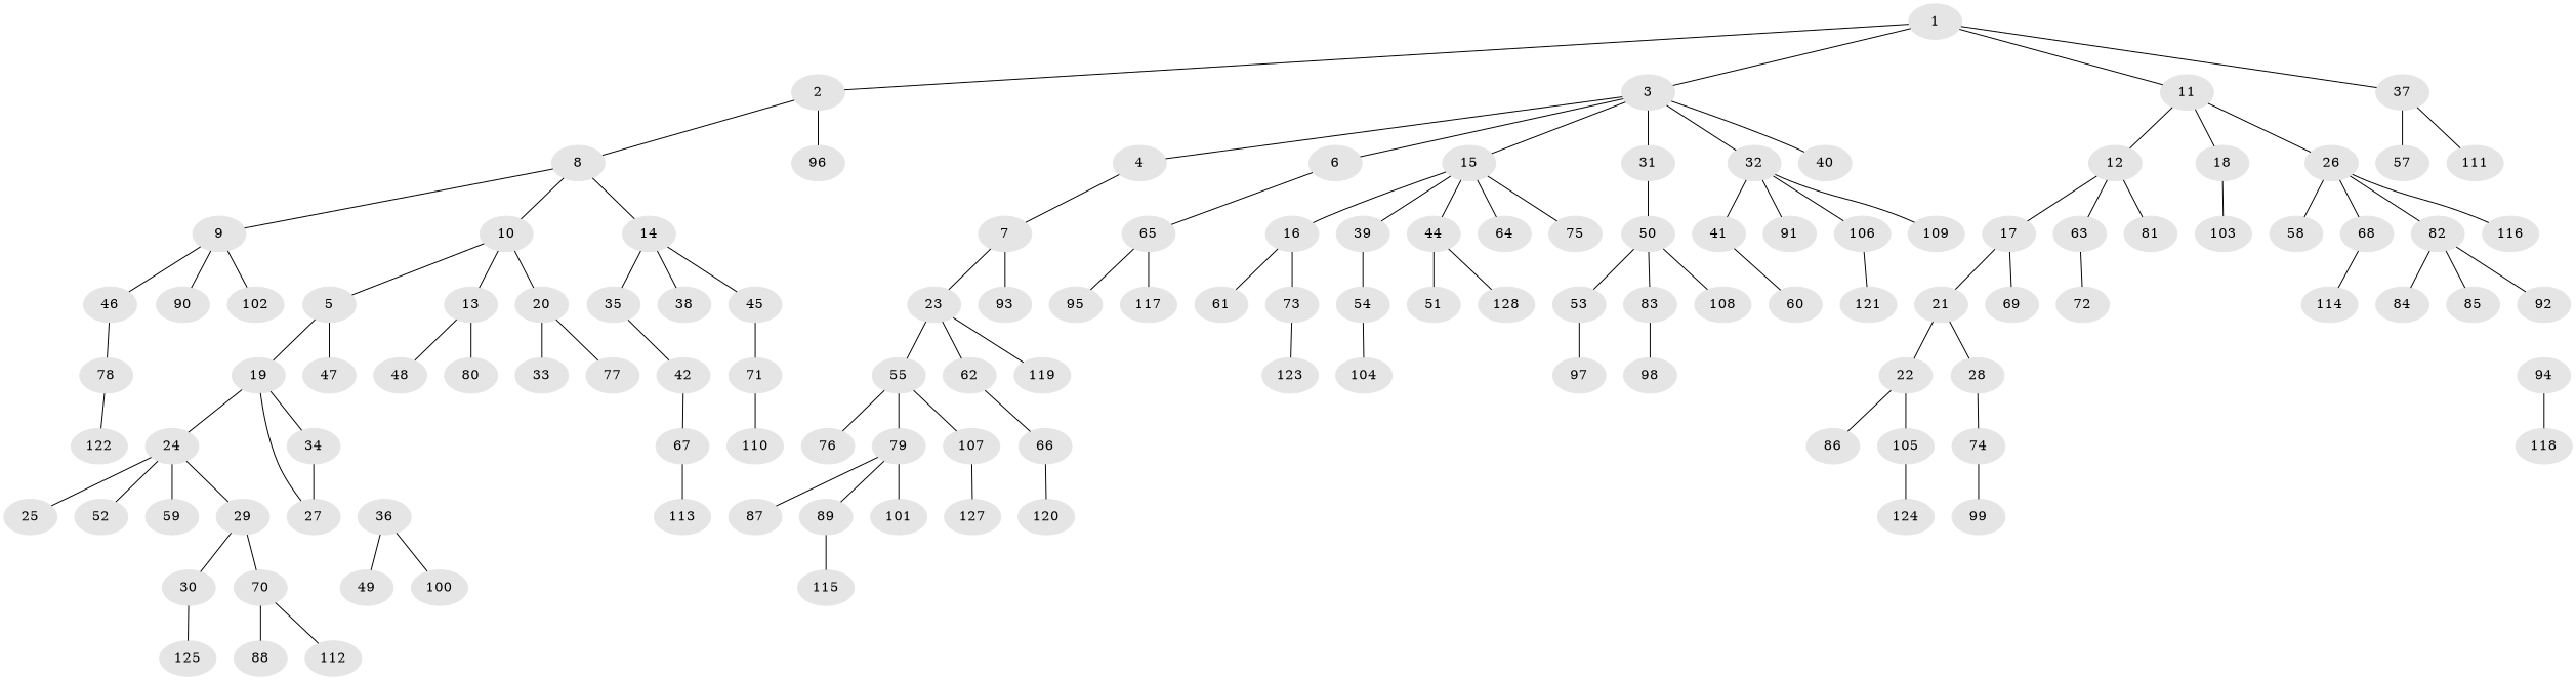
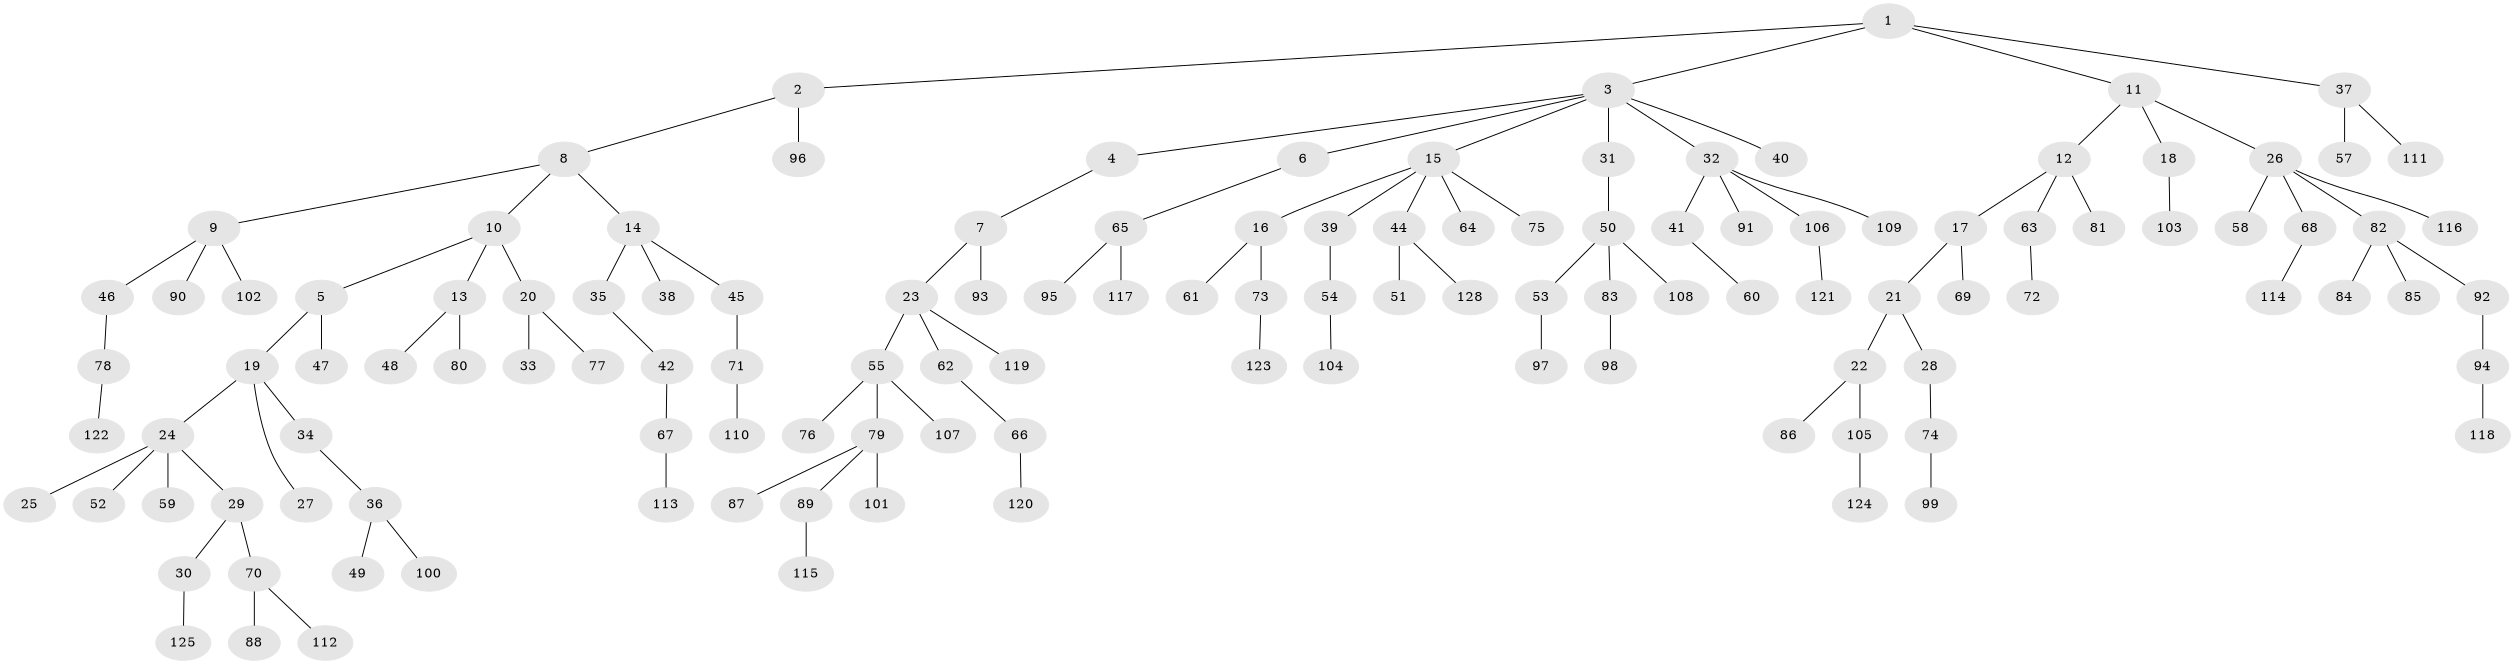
  graph {
    node [color=gray90 style=filled]
    1
    2
    3
    11
    37
    8
    96
    4
    6
    15
    31
    32
    40
    12
    18
    26
    57
    111
    5
    19
    47
    9
    10
    14
    7
    65
    16
    39
    44
    64
    75
    50
    41
    91
    106
    109
    23
    93
    24
    27
    34
    95
    117
    55
    62
    119
    46
    90
    102
    13
    20
    35
    38
    45
    78
    48
    80
    33
    77
    17
    63
    81
    103
    58
    68
    82
    116
    21
    69
    72
    42
    71
    61
    73
    54
    51
    128
    123
    22
    28
    25
    52
    59
    29
    36
    86
    105
    74
    124
    76
    79
    107
    66
    30
    70
    114
    84
    85
    92
    99
    125
    88
    112
    53
    83
    108
    60
    121
    49
    100
    67
    104
    113
    110
    122
    97
    98
    87
    89
    101
-   127
    120
    115
    94
    118
    1 -- 2
    1 -- 3
    1 -- 11
    1 -- 37
    2 -- 8
    2 -- 96
    3 -- 4
    3 -- 6
    3 -- 15
    3 -- 31
    3 -- 32
    3 -- 40
    11 -- 12
    11 -- 18
    11 -- 26
    37 -- 57
    37 -- 111
    8 -- 9
    8 -- 10
    8 -- 14
    4 -- 7
    6 -- 65
    15 -- 16
    15 -- 39
    15 -- 44
    15 -- 64
    15 -- 75
    31 -- 50
    32 -- 41
    32 -- 91
    32 -- 106
    32 -- 109
    12 -- 17
    12 -- 63
    12 -- 81
    18 -- 103
    26 -- 58
    26 -- 68
    26 -- 82
    26 -- 116
    5 -- 19
    5 -- 47
    19 -- 24
    19 -- 27
    19 -- 34
    9 -- 46
    9 -- 90
    9 -- 102
    10 -- 5
    10 -- 13
    10 -- 20
    14 -- 35
    14 -- 38
    14 -- 45
    7 -- 23
    7 -- 93
    65 -- 95
    65 -- 117
    16 -- 61
    16 -- 73
    39 -- 54
    44 -- 51
    44 -- 128
    50 -- 53
    50 -- 83
    50 -- 108
    41 -- 60
    106 -- 121
    23 -- 55
    23 -- 62
    23 -- 119
    24 -- 25
    24 -- 52
    24 -- 59
    24 -- 29
-   34 -- 27
+   34 -- 36
    55 -- 76
    55 -- 79
    55 -- 107
    62 -- 66
    46 -- 78
    13 -- 48
    13 -- 80
    20 -- 33
    20 -- 77
    35 -- 42
    45 -- 71
    78 -- 122
    17 -- 21
    17 -- 69
    63 -- 72
    68 -- 114
    82 -- 84
    82 -- 85
    82 -- 92
    21 -- 22
    21 -- 28
    42 -- 67
    71 -- 110
    73 -- 123
    54 -- 104
    22 -- 86
    22 -- 105
    28 -- 74
    29 -- 30
    29 -- 70
    36 -- 49
    36 -- 100
    105 -- 124
    74 -- 99
    79 -- 87
    79 -- 89
    79 -- 101
-   107 -- 127
    66 -- 120
    30 -- 125
    70 -- 88
    70 -- 112
+   92 -- 94
    53 -- 97
    83 -- 98
    67 -- 113
    89 -- 115
    94 -- 118
  }
